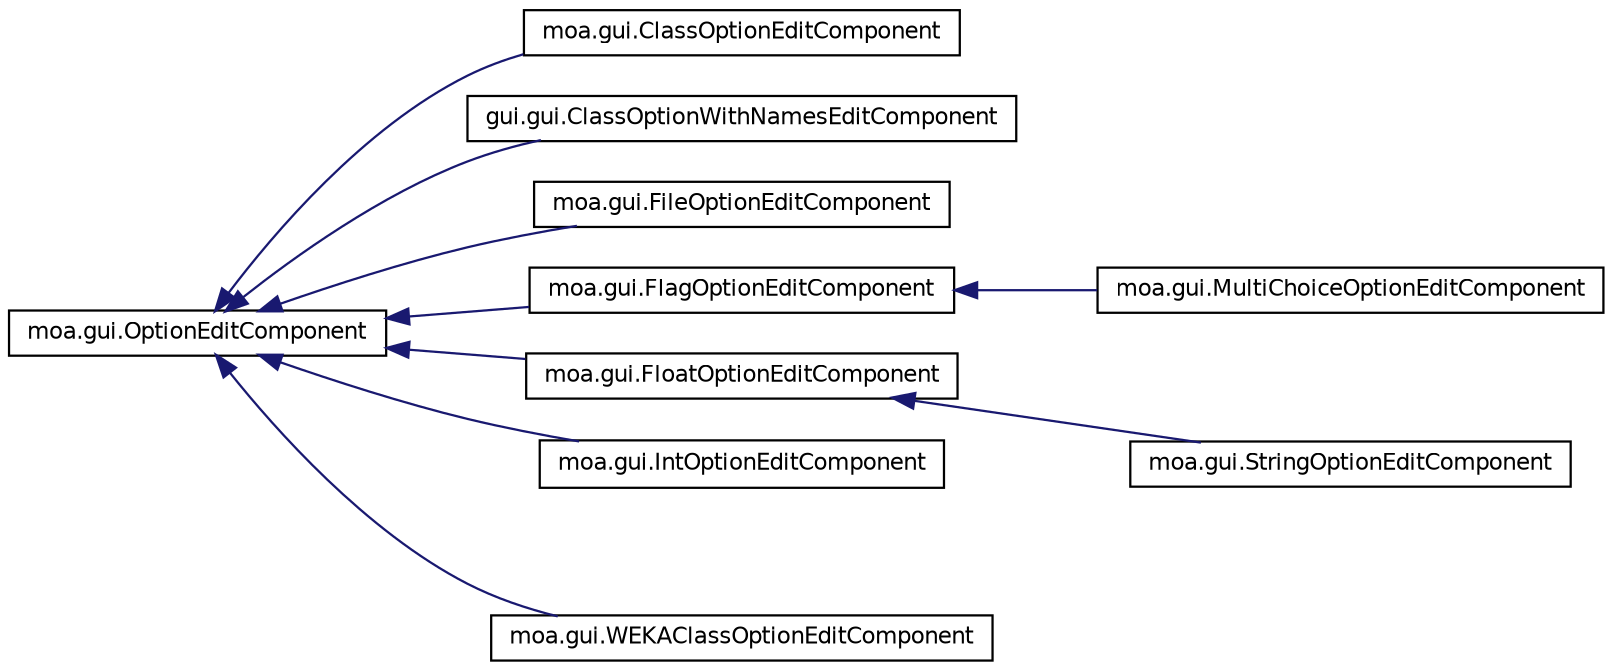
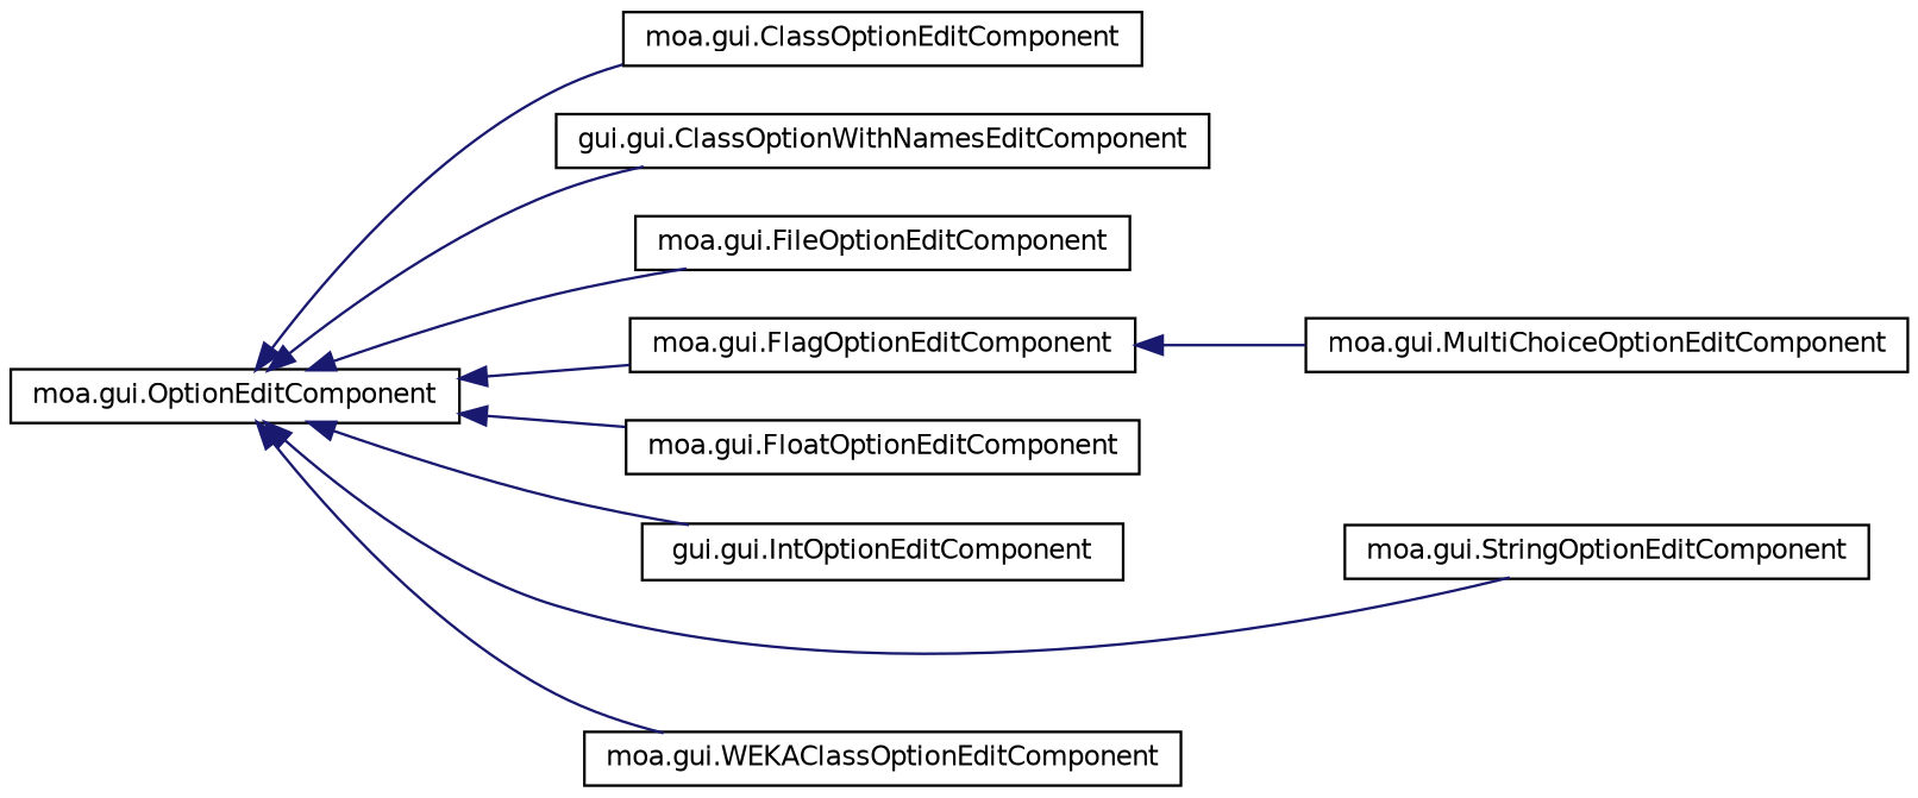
  digraph {
    rankdir=LR
    node [color=black fillcolor=white fontname=Helvetica fontsize=10 shape=record style=filled]
    edge [color=midnightblue dir=back fontname=Helvetica fontsize=10 labelfontname=Helvetica labelfontsize=10 style=solid]
    n1 [height=0.2 label="moa.gui.OptionEditComponent" width=0.4]
    n2 [height=0.2 label="moa.gui.ClassOptionEditComponent" width=0.4]
    n3 [height=0.2 label="gui.gui.ClassOptionWithNamesEditComponent" width=0.4]
    n4 [height=0.2 label="moa.gui.FileOptionEditComponent" width=0.4]
    n5 [height=0.2 label="moa.gui.FlagOptionEditComponent" width=0.4]
    n6 [height=0.2 label="moa.gui.FloatOptionEditComponent" width=0.4]
-   n7 [height=0.2 label="moa.gui.IntOptionEditComponent" width=0.4]
+   n7 [height=0.2 label="gui.gui.IntOptionEditComponent" width=0.4]
    n8 [height=0.2 label="moa.gui.StringOptionEditComponent" width=0.4]
    n9 [height=0.2 label="moa.gui.WEKAClassOptionEditComponent" width=0.4]
    n10 [height=0.2 label="moa.gui.MultiChoiceOptionEditComponent" width=0.4]
    n1 -> n2
    n1 -> n3
    n1 -> n4
    n1 -> n5
    n1 -> n6
    n1 -> n7
-   n6 -> n8
+   n1 -> n8
    n1 -> n9
    n5 -> n10
  }
